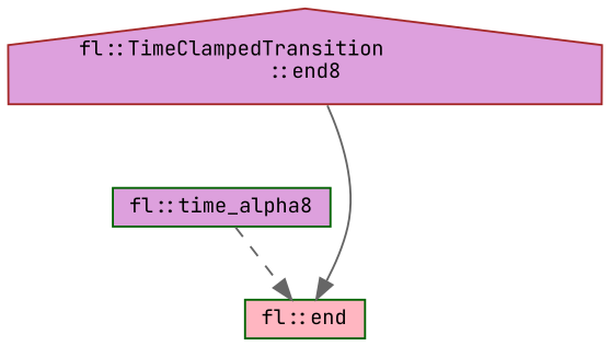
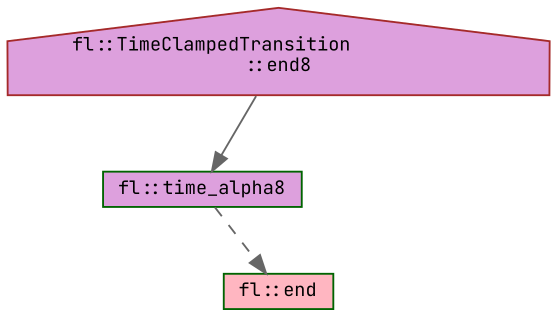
  digraph {
    fontname="JetBrains Mono"
    rankdir=TB
    node [color=darkgreen fillcolor=plum fontname="JetBrains Mono" fontsize=10 shape=box style=filled]
    edge [arrowhead=normal color=gray40 fontname="JetBrains Mono" fontsize=10 labelfontname=Helvetica labelfontsize=10]
    n1 [color=brown fontcolor=black height=0.2 label="fl::TimeClampedTransition\l::end8" shape=house width=0.4]
    n2 [height=0.2 label="fl::time_alpha8" width=0.4]
    n3 [fillcolor=lightpink height=0.2 label="fl::end" width=0.4]
-   n1 -> n3 [style=solid]
+   n1 -> n2 [style=solid]
    n2 -> n3 [style=dashed]
  }
